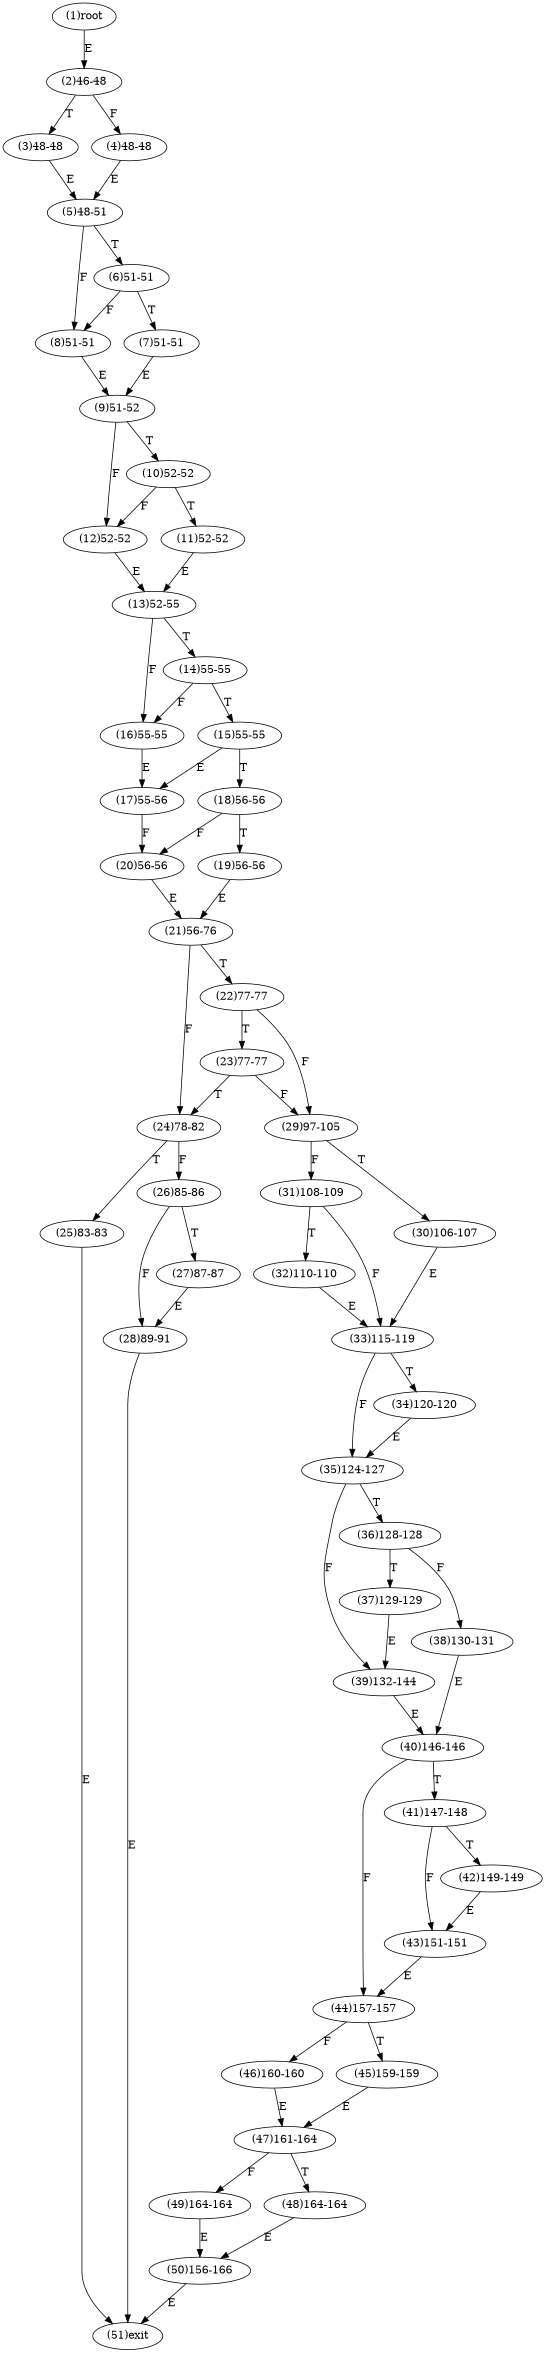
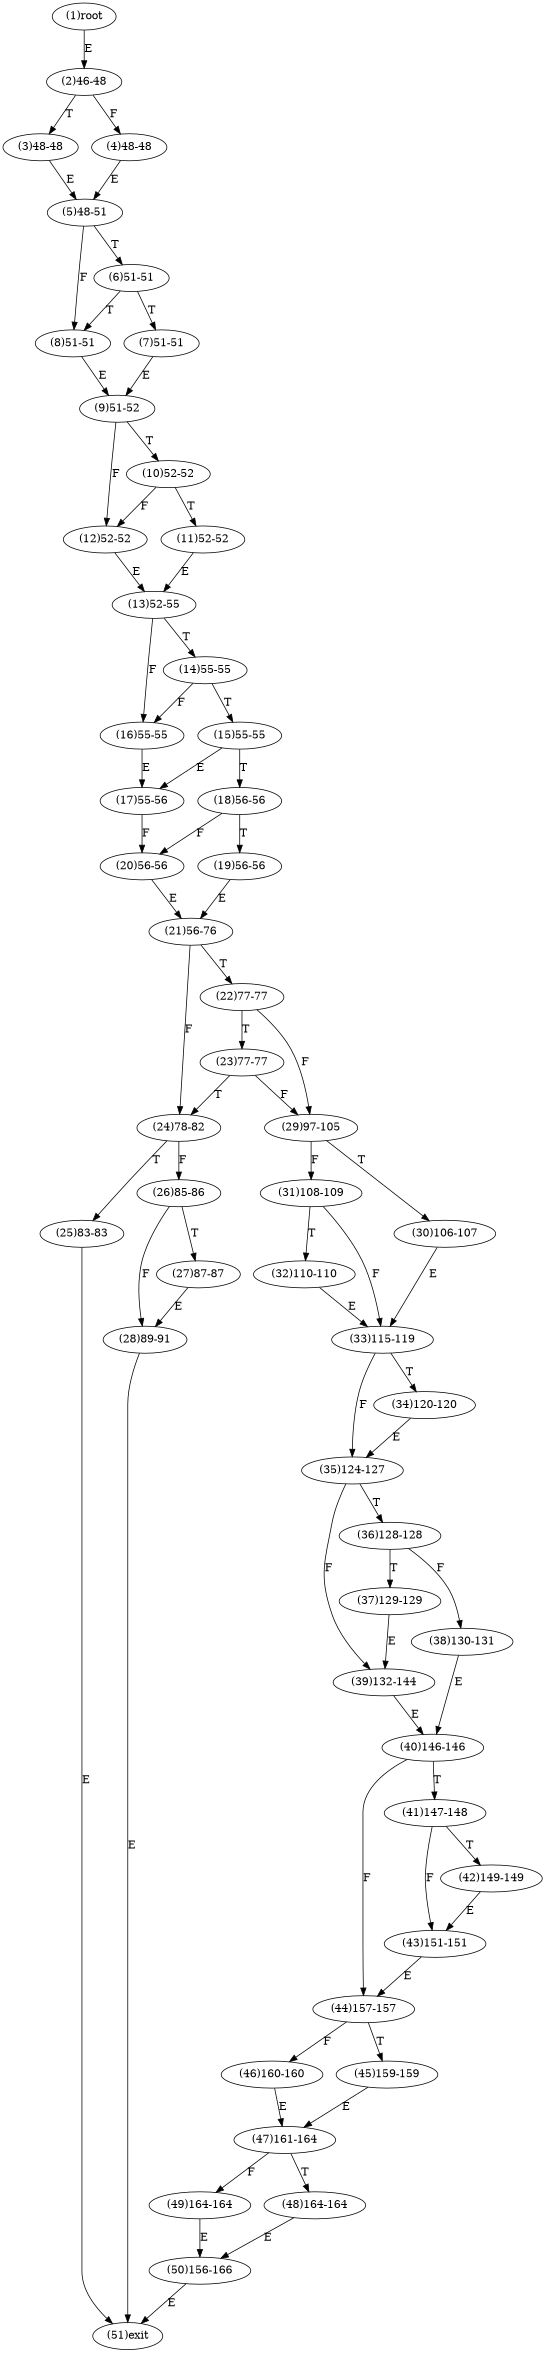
  digraph {
    n1 [label="(1)root"]
    n2 [label="(2)46-48"]
    n3 [label="(3)48-48"]
    n4 [label="(4)48-48"]
    n5 [label="(5)48-51"]
    n6 [label="(6)51-51"]
    n7 [label="(8)51-51"]
    n8 [label="(7)51-51"]
    n9 [label="(9)51-52"]
    n10 [label="(10)52-52"]
    n11 [label="(12)52-52"]
    n12 [label="(11)52-52"]
    n13 [label="(13)52-55"]
    n14 [label="(14)55-55"]
    n15 [label="(16)55-55"]
    n16 [label="(15)55-55"]
    n17 [label="(17)55-56"]
    n18 [label="(18)56-56"]
    n19 [label="(20)56-56"]
    n20 [label="(19)56-56"]
    n21 [label="(21)56-76"]
    n22 [label="(22)77-77"]
    n23 [label="(24)78-82"]
    n24 [label="(23)77-77"]
    n25 [label="(29)97-105"]
    n26 [label="(25)83-83"]
    n27 [label="(26)85-86"]
    n28 [label="(31)108-109"]
    n29 [label="(30)106-107"]
    n30 [label="(51)exit"]
    n31 [label="(27)87-87"]
    n32 [label="(28)89-91"]
    n33 [label="(32)110-110"]
    n34 [label="(33)115-119"]
    n35 [label="(34)120-120"]
    n36 [label="(35)124-127"]
    n37 [label="(39)132-144"]
    n38 [label="(36)128-128"]
    n39 [label="(40)146-146"]
    n40 [label="(38)130-131"]
    n41 [label="(37)129-129"]
    n42 [label="(44)157-157"]
    n43 [label="(41)147-148"]
    n44 [label="(42)149-149"]
    n45 [label="(43)151-151"]
    n46 [label="(46)160-160"]
    n47 [label="(45)159-159"]
    n48 [label="(47)161-164"]
    n49 [label="(49)164-164"]
    n50 [label="(48)164-164"]
    n51 [label="(50)156-166"]
    n1 -> n2 [label=E]
    n2 -> n3 [label=T]
    n2 -> n4 [label=F]
    n3 -> n5 [label=E]
    n4 -> n5 [label=E]
    n5 -> n6 [label=T]
    n5 -> n7 [label=F]
-   n6 -> n7 [label=F]
+   n6 -> n7 [label=T]
    n6 -> n8 [label=T]
    n7 -> n9 [label=E]
    n8 -> n9 [label=E]
    n9 -> n10 [label=T]
    n9 -> n11 [label=F]
    n10 -> n11 [label=F]
    n10 -> n12 [label=T]
    n11 -> n13 [label=E]
    n12 -> n13 [label=E]
    n13 -> n14 [label=T]
    n13 -> n15 [label=F]
    n14 -> n15 [label=F]
    n14 -> n16 [label=T]
    n15 -> n17 [label=E]
    n16 -> n17 [label=E]
    n16 -> n18 [label=T]
    n17 -> n19 [label=F]
    n18 -> n19 [label=F]
    n18 -> n20 [label=T]
    n19 -> n21 [label=E]
    n20 -> n21 [label=E]
    n21 -> n22 [label=T]
    n21 -> n23 [label=F]
    n22 -> n24 [label=T]
    n22 -> n25 [label=F]
    n23 -> n26 [label=T]
    n23 -> n27 [label=F]
    n24 -> n23 [label=T]
    n24 -> n25 [label=F]
    n25 -> n28 [label=F]
    n25 -> n29 [label=T]
    n26 -> n30 [label=E]
    n27 -> n31 [label=T]
    n27 -> n32 [label=F]
    n28 -> n33 [label=T]
    n28 -> n34 [label=F]
    n29 -> n34 [label=E]
    n31 -> n32 [label=E]
    n32 -> n30 [label=E]
    n33 -> n34 [label=E]
    n34 -> n35 [label=T]
    n34 -> n36 [label=F]
    n35 -> n36 [label=E]
    n36 -> n37 [label=F]
    n36 -> n38 [label=T]
    n37 -> n39 [label=E]
    n38 -> n40 [label=F]
    n38 -> n41 [label=T]
    n39 -> n42 [label=F]
    n39 -> n43 [label=T]
    n40 -> n39 [label=E]
    n41 -> n37 [label=E]
    n42 -> n46 [label=F]
    n42 -> n47 [label=T]
    n43 -> n44 [label=T]
    n43 -> n45 [label=F]
    n44 -> n45 [label=E]
    n45 -> n42 [label=E]
    n46 -> n48 [label=E]
    n47 -> n48 [label=E]
    n48 -> n49 [label=F]
    n48 -> n50 [label=T]
    n49 -> n51 [label=E]
    n50 -> n51 [label=E]
    n51 -> n30 [label=E]
  }
